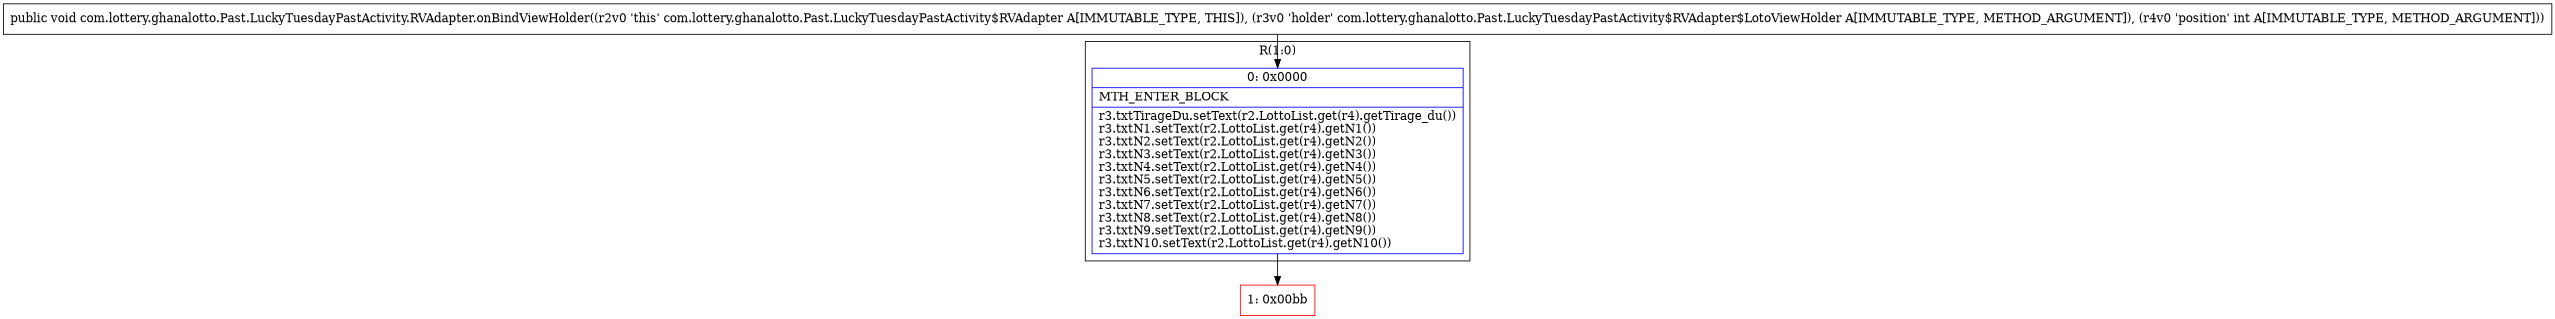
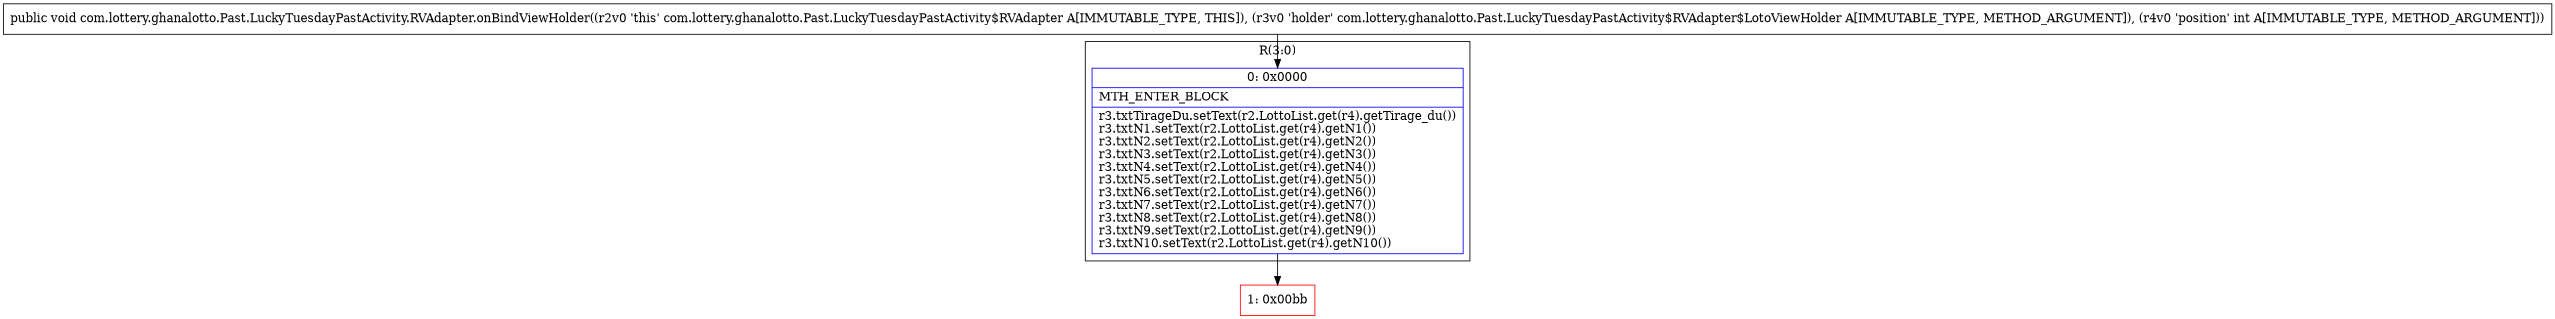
  digraph {
    fontname="DejaVu Serif"
    node [shape=record fontname="DejaVu Serif"]
    edge [fontname="DejaVu Serif"]
    n1 [color=blue label="{0\:\ 0x0000|MTH_ENTER_BLOCK\l|r3.txtTirageDu.setText(r2.LottoList.get(r4).getTirage_du())\lr3.txtN1.setText(r2.LottoList.get(r4).getN1())\lr3.txtN2.setText(r2.LottoList.get(r4).getN2())\lr3.txtN3.setText(r2.LottoList.get(r4).getN3())\lr3.txtN4.setText(r2.LottoList.get(r4).getN4())\lr3.txtN5.setText(r2.LottoList.get(r4).getN5())\lr3.txtN6.setText(r2.LottoList.get(r4).getN6())\lr3.txtN7.setText(r2.LottoList.get(r4).getN7())\lr3.txtN8.setText(r2.LottoList.get(r4).getN8())\lr3.txtN9.setText(r2.LottoList.get(r4).getN9())\lr3.txtN10.setText(r2.LottoList.get(r4).getN10())\l}"]
    n2 [color=red label="{1\:\ 0x00bb}"]
    n3 [label="{public void com.lottery.ghanalotto.Past.LuckyTuesdayPastActivity.RVAdapter.onBindViewHolder((r2v0 'this' com.lottery.ghanalotto.Past.LuckyTuesdayPastActivity$RVAdapter A[IMMUTABLE_TYPE, THIS]), (r3v0 'holder' com.lottery.ghanalotto.Past.LuckyTuesdayPastActivity$RVAdapter$LotoViewHolder A[IMMUTABLE_TYPE, METHOD_ARGUMENT]), (r4v0 'position' int A[IMMUTABLE_TYPE, METHOD_ARGUMENT])) }"]
    subgraph cluster_1 {
-     label="R(1:0)"
+     label="R(3:0)"
      n1
    }
    n1 -> n2
    n3 -> n1
  }
